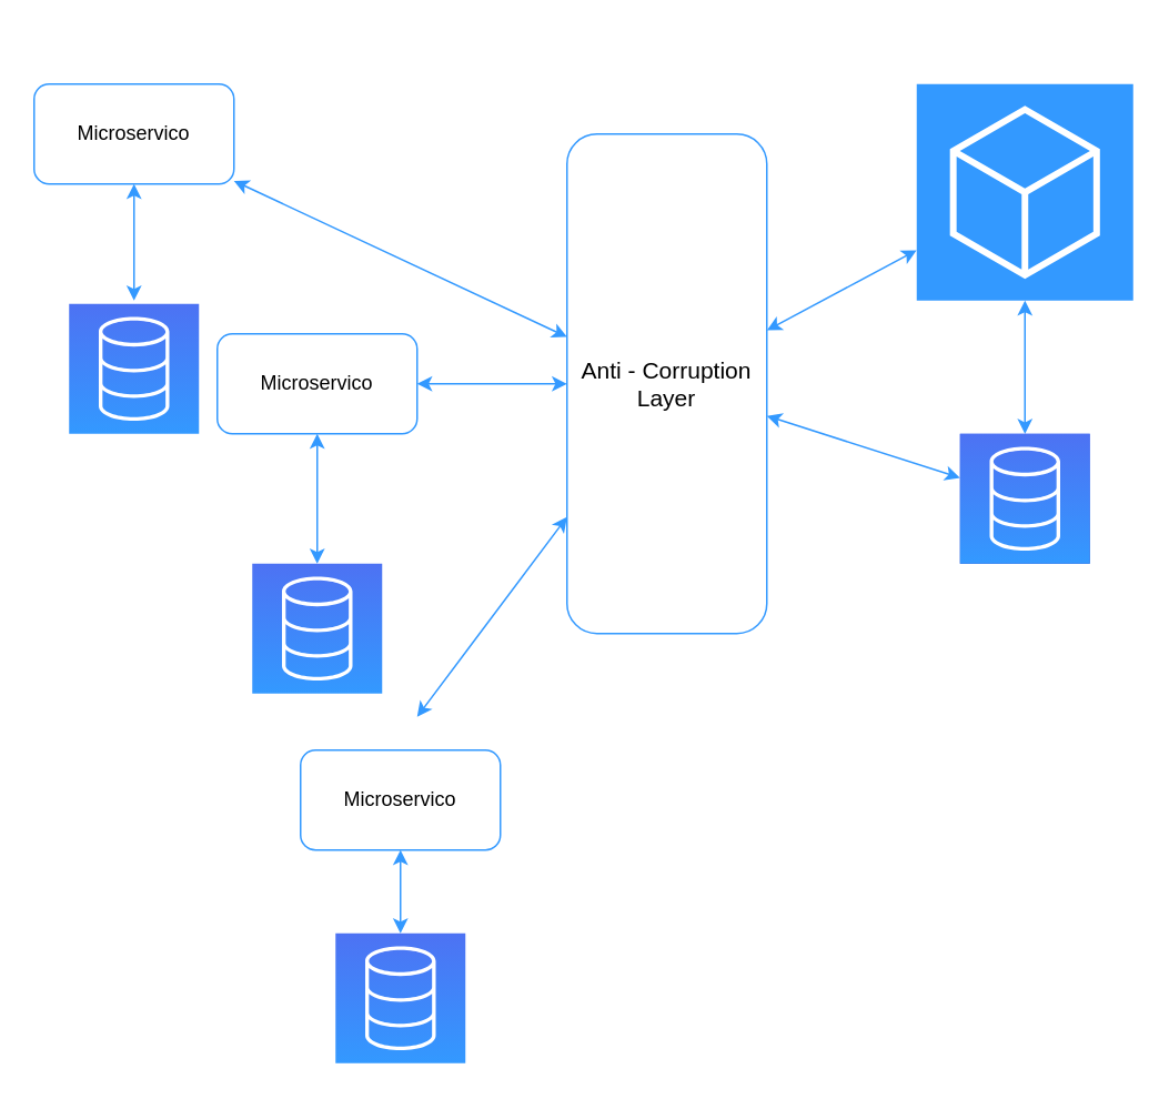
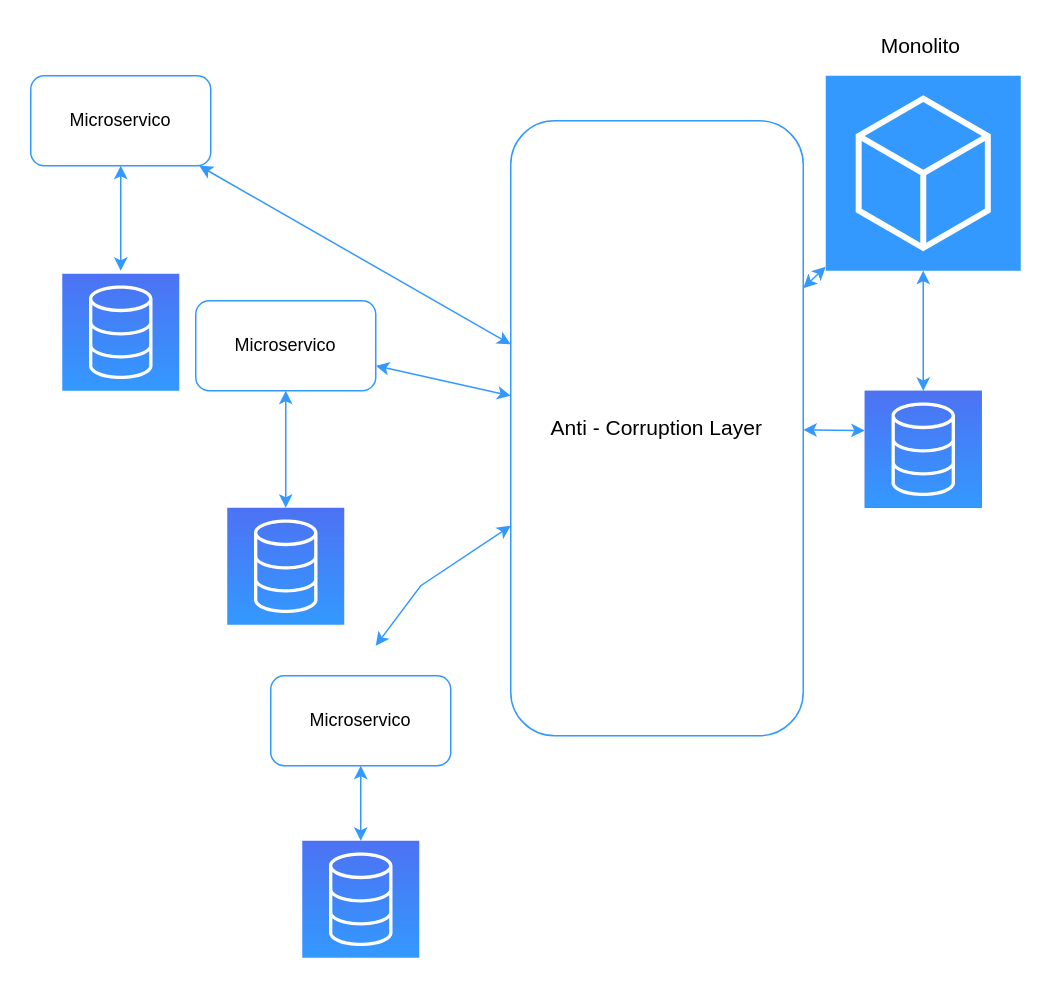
  <mxCell id="0" />
  <mxCell id="1" parent="0" />
  <mxCell id="2" style="edgeStyle=orthogonalEdgeStyle;rounded=0;orthogonalLoop=1;jettySize=auto;html=1;startArrow=classic;startFill=1;strokeColor=#3399FF;" edge="1" parent="1" source="3"><mxGeometry relative="1" as="geometry"><mxPoint x="615" y="260.098" as="targetPoint" /></mxGeometry></mxCell>
  <mxCell id="3" value="" style="sketch=0;points=[[0,0,0],[0.25,0,0],[0.5,0,0],[0.75,0,0],[1,0,0],[0,1,0],[0.25,1,0],[0.5,1,0],[0.75,1,0],[1,1,0],[0,0.25,0],[0,0.5,0],[0,0.75,0],[1,0.25,0],[1,0.5,0],[1,0.75,0]];gradientDirection=north;outlineConnect=0;fontColor=#232F3E;fillColor=#3399FF;strokeColor=#ffffff;dashed=0;verticalLabelPosition=bottom;verticalAlign=top;align=center;html=1;fontSize=12;fontStyle=0;aspect=fixed;shape=mxgraph.aws4.resourceIcon;resIcon=mxgraph.aws4.general;" vertex="1" parent="1"><mxGeometry x="550" y="50" width="130" height="130" as="geometry" /></mxCell>
+ <mxCell id="4" value="&lt;font style=&quot;font-size: 14px&quot;&gt;Monolito&amp;nbsp;&lt;/font&gt;" style="text;html=1;align=center;verticalAlign=middle;resizable=0;points=[];autosize=1;strokeColor=none;fillColor=none;" vertex="1" parent="1"><mxGeometry x="580" y="20" width="70" height="20" as="geometry" /></mxCell>
  <mxCell id="5" style="edgeStyle=none;rounded=0;orthogonalLoop=1;jettySize=auto;html=1;startArrow=classic;startFill=1;strokeColor=#3399FF;" edge="1" parent="1" source="7" target="3"><mxGeometry relative="1" as="geometry" /></mxCell>
  <mxCell id="6" style="edgeStyle=none;rounded=0;orthogonalLoop=1;jettySize=auto;html=1;startArrow=classic;startFill=1;strokeColor=#3399FF;" edge="1" parent="1" source="7"><mxGeometry relative="1" as="geometry"><mxPoint x="576" y="286.484" as="targetPoint" /></mxGeometry></mxCell>
- <mxCell id="7" value="&lt;font style=&quot;font-size: 14px&quot;&gt;Anti - Corruption Layer&lt;/font&gt;" style="rounded=1;whiteSpace=wrap;html=1;strokeColor=#3399FF;" vertex="1" parent="1"><mxGeometry x="340" y="80" width="120" height="300" as="geometry" /></mxCell>
+ <mxCell id="7" value="&lt;font style=&quot;font-size: 14px&quot;&gt;Anti - Corruption Layer&lt;/font&gt;" style="rounded=1;whiteSpace=wrap;html=1;strokeColor=#3399FF;" vertex="1" parent="1"><mxGeometry x="340" y="80" width="195" height="410" as="geometry" /></mxCell>
  <mxCell id="8" style="edgeStyle=orthogonalEdgeStyle;rounded=0;orthogonalLoop=1;jettySize=auto;html=1;startArrow=classic;startFill=1;strokeColor=#3399FF;" edge="1" parent="1" source="10"><mxGeometry relative="1" as="geometry"><mxPoint x="80" y="180" as="targetPoint" /></mxGeometry></mxCell>
  <mxCell id="9" style="rounded=0;orthogonalLoop=1;jettySize=auto;html=1;startArrow=classic;startFill=1;strokeColor=#3399FF;" edge="1" parent="1" source="10" target="7"><mxGeometry relative="1" as="geometry" /></mxCell>
  <mxCell id="10" value="Microservico" style="rounded=1;whiteSpace=wrap;html=1;strokeColor=#3399FF;" vertex="1" parent="1"><mxGeometry x="20" y="50" width="120" height="60" as="geometry" /></mxCell>
  <mxCell id="11" style="edgeStyle=orthogonalEdgeStyle;rounded=0;orthogonalLoop=1;jettySize=auto;html=1;entryX=0.5;entryY=0;entryDx=0;entryDy=0;entryPerimeter=0;startArrow=classic;startFill=1;strokeColor=#3399FF;" edge="1" parent="1" source="13"><mxGeometry relative="1" as="geometry"><mxPoint x="190" y="338" as="targetPoint" /></mxGeometry></mxCell>
  <mxCell id="12" style="edgeStyle=none;rounded=0;orthogonalLoop=1;jettySize=auto;html=1;startArrow=classic;startFill=1;strokeColor=#3399FF;" edge="1" parent="1" source="13" target="7"><mxGeometry relative="1" as="geometry" /></mxCell>
  <mxCell id="13" value="Microservico" style="rounded=1;whiteSpace=wrap;html=1;strokeColor=#3399FF;" vertex="1" parent="1"><mxGeometry x="130" y="200" width="120" height="60" as="geometry" /></mxCell>
  <mxCell id="14" style="edgeStyle=orthogonalEdgeStyle;rounded=0;orthogonalLoop=1;jettySize=auto;html=1;startArrow=classic;startFill=1;strokeColor=#3399FF;" edge="1" parent="1" source="16"><mxGeometry relative="1" as="geometry"><mxPoint x="240" y="560" as="targetPoint" /></mxGeometry></mxCell>
  <mxCell id="15" style="edgeStyle=none;rounded=0;orthogonalLoop=1;jettySize=auto;html=1;startArrow=classic;startFill=1;strokeColor=#3399FF;" edge="1" parent="1" target="7"><mxGeometry relative="1" as="geometry"><mxPoint x="250" y="430" as="sourcePoint" /><Array as="points"><mxPoint x="280" y="390" /></Array></mxGeometry></mxCell>
  <mxCell id="16" value="Microservico" style="rounded=1;whiteSpace=wrap;html=1;strokeColor=#3399FF;" vertex="1" parent="1"><mxGeometry x="180" y="450" width="120" height="60" as="geometry" /></mxCell>
  <mxCell id="17" value="" style="sketch=0;points=[[0,0,0],[0.25,0,0],[0.5,0,0],[0.75,0,0],[1,0,0],[0,1,0],[0.25,1,0],[0.5,1,0],[0.75,1,0],[1,1,0],[0,0.25,0],[0,0.5,0],[0,0.75,0],[1,0.25,0],[1,0.5,0],[1,0.75,0]];outlineConnect=0;fontColor=#232F3E;gradientColor=#4D72F3;gradientDirection=north;fillColor=#3334B9;strokeColor=#ffffff;dashed=0;verticalLabelPosition=bottom;verticalAlign=top;align=center;html=1;fontSize=12;fontStyle=0;aspect=fixed;shape=mxgraph.aws4.resourceIcon;resIcon=mxgraph.aws4.database;" vertex="1" parent="1"><mxGeometry x="576" y="260" width="78" height="78" as="geometry" /></mxCell>
  <mxCell id="18" value="" style="sketch=0;points=[[0,0,0],[0.25,0,0],[0.5,0,0],[0.75,0,0],[1,0,0],[0,1,0],[0.25,1,0],[0.5,1,0],[0.75,1,0],[1,1,0],[0,0.25,0],[0,0.5,0],[0,0.75,0],[1,0.25,0],[1,0.5,0],[1,0.75,0]];outlineConnect=0;fontColor=#232F3E;gradientColor=#4D72F3;gradientDirection=north;fillColor=#3399FF;strokeColor=#ffffff;dashed=0;verticalLabelPosition=bottom;verticalAlign=top;align=center;html=1;fontSize=12;fontStyle=0;aspect=fixed;shape=mxgraph.aws4.resourceIcon;resIcon=mxgraph.aws4.database;" vertex="1" parent="1"><mxGeometry x="201" y="560" width="78" height="78" as="geometry" /></mxCell>
  <mxCell id="19" value="" style="sketch=0;points=[[0,0,0],[0.25,0,0],[0.5,0,0],[0.75,0,0],[1,0,0],[0,1,0],[0.25,1,0],[0.5,1,0],[0.75,1,0],[1,1,0],[0,0.25,0],[0,0.5,0],[0,0.75,0],[1,0.25,0],[1,0.5,0],[1,0.75,0]];outlineConnect=0;fontColor=#232F3E;gradientColor=#4D72F3;gradientDirection=north;fillColor=#3399FF;strokeColor=#ffffff;dashed=0;verticalLabelPosition=bottom;verticalAlign=top;align=center;html=1;fontSize=12;fontStyle=0;aspect=fixed;shape=mxgraph.aws4.resourceIcon;resIcon=mxgraph.aws4.database;" vertex="1" parent="1"><mxGeometry x="41" y="182" width="78" height="78" as="geometry" /></mxCell>
  <mxCell id="20" value="" style="sketch=0;points=[[0,0,0],[0.25,0,0],[0.5,0,0],[0.75,0,0],[1,0,0],[0,1,0],[0.25,1,0],[0.5,1,0],[0.75,1,0],[1,1,0],[0,0.25,0],[0,0.5,0],[0,0.75,0],[1,0.25,0],[1,0.5,0],[1,0.75,0]];outlineConnect=0;fontColor=#232F3E;gradientColor=#4D72F3;gradientDirection=north;fillColor=#3399FF;strokeColor=#ffffff;dashed=0;verticalLabelPosition=bottom;verticalAlign=top;align=center;html=1;fontSize=12;fontStyle=0;aspect=fixed;shape=mxgraph.aws4.resourceIcon;resIcon=mxgraph.aws4.database;" vertex="1" parent="1"><mxGeometry x="576" y="260" width="78" height="78" as="geometry" /></mxCell>
  <mxCell id="21" value="" style="sketch=0;points=[[0,0,0],[0.25,0,0],[0.5,0,0],[0.75,0,0],[1,0,0],[0,1,0],[0.25,1,0],[0.5,1,0],[0.75,1,0],[1,1,0],[0,0.25,0],[0,0.5,0],[0,0.75,0],[1,0.25,0],[1,0.5,0],[1,0.75,0]];outlineConnect=0;fontColor=#232F3E;gradientColor=#4D72F3;gradientDirection=north;fillColor=#3399FF;strokeColor=#ffffff;dashed=0;verticalLabelPosition=bottom;verticalAlign=top;align=center;html=1;fontSize=12;fontStyle=0;aspect=fixed;shape=mxgraph.aws4.resourceIcon;resIcon=mxgraph.aws4.database;" vertex="1" parent="1"><mxGeometry x="151" y="338" width="78" height="78" as="geometry" /></mxCell>
